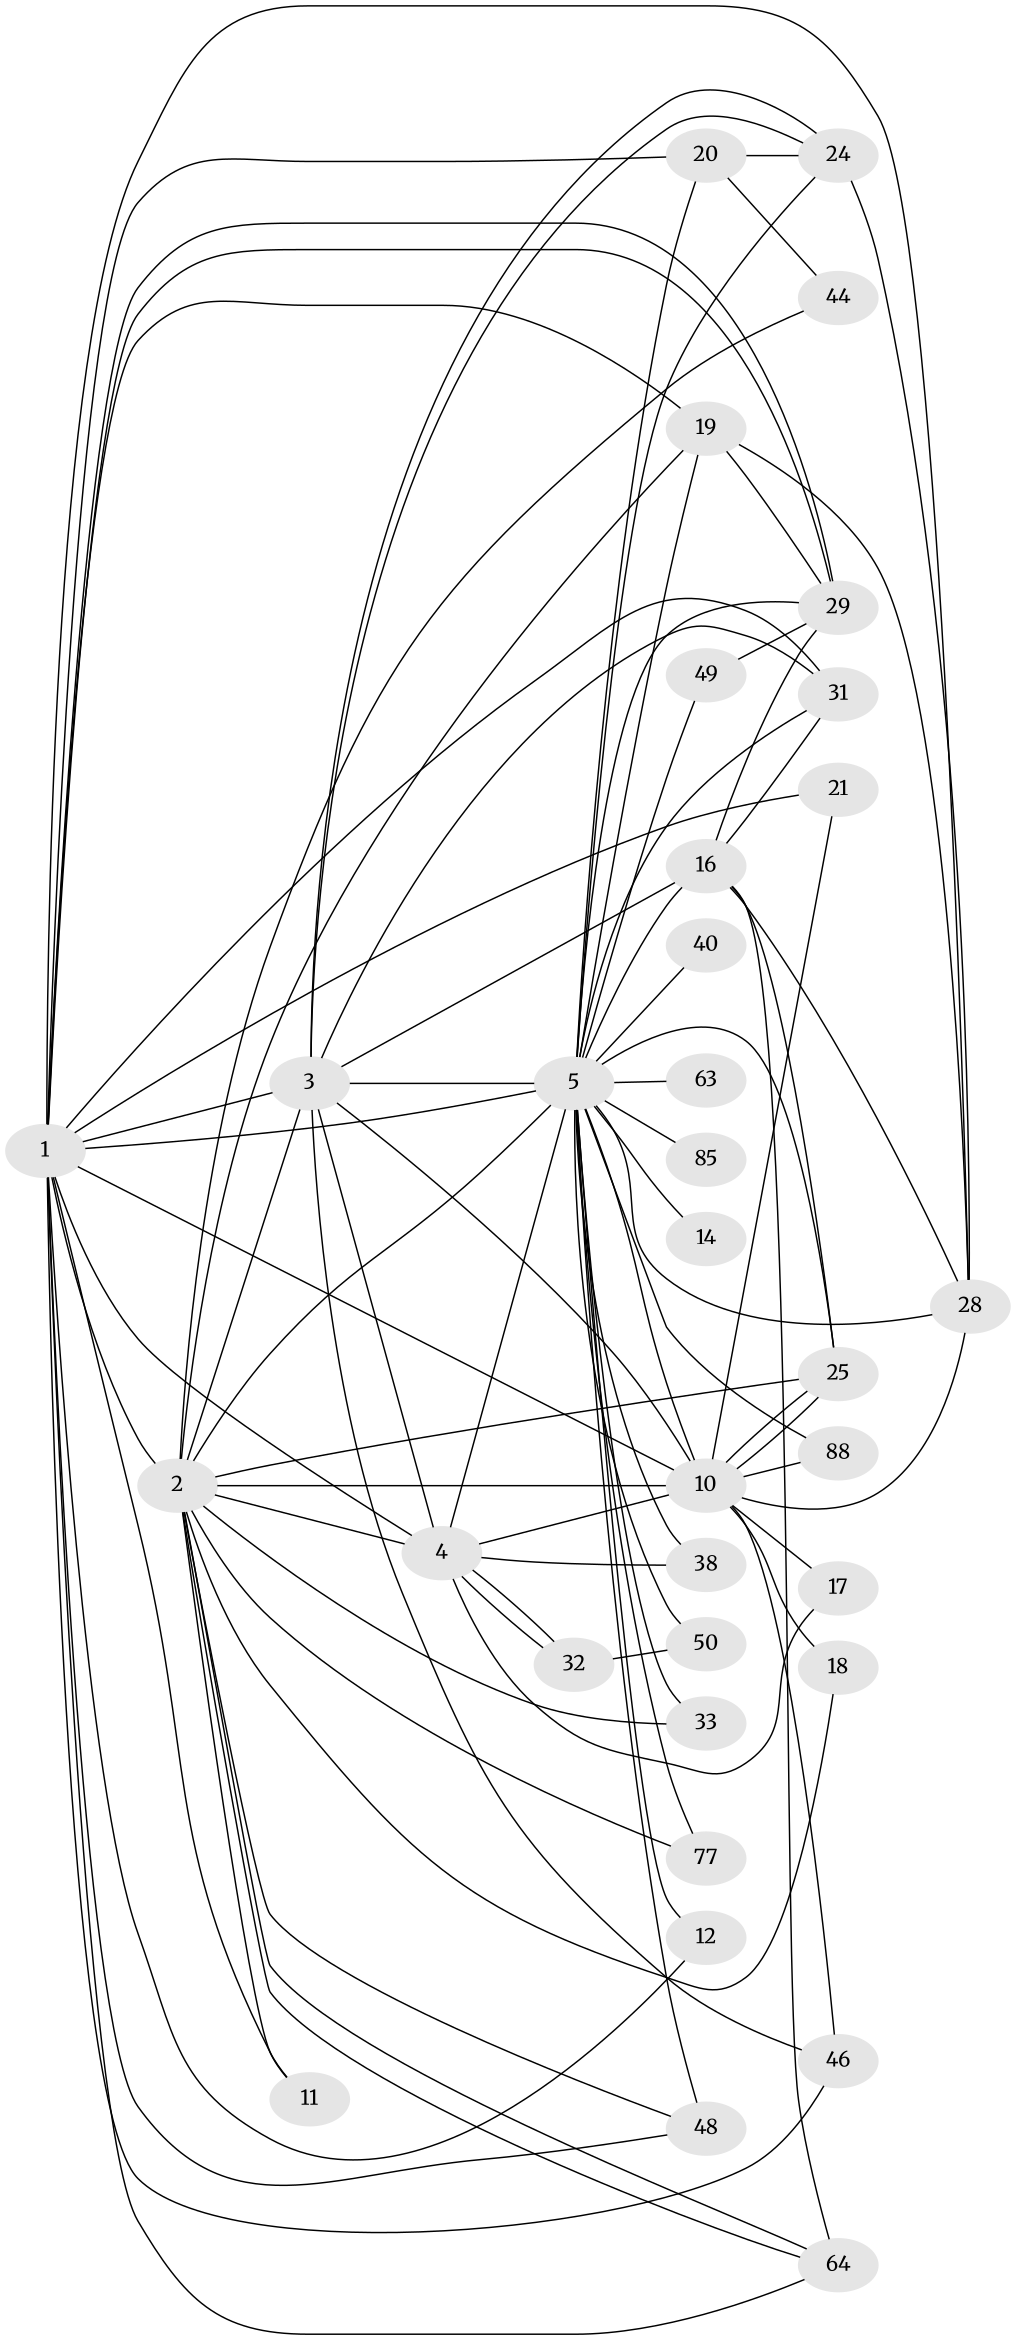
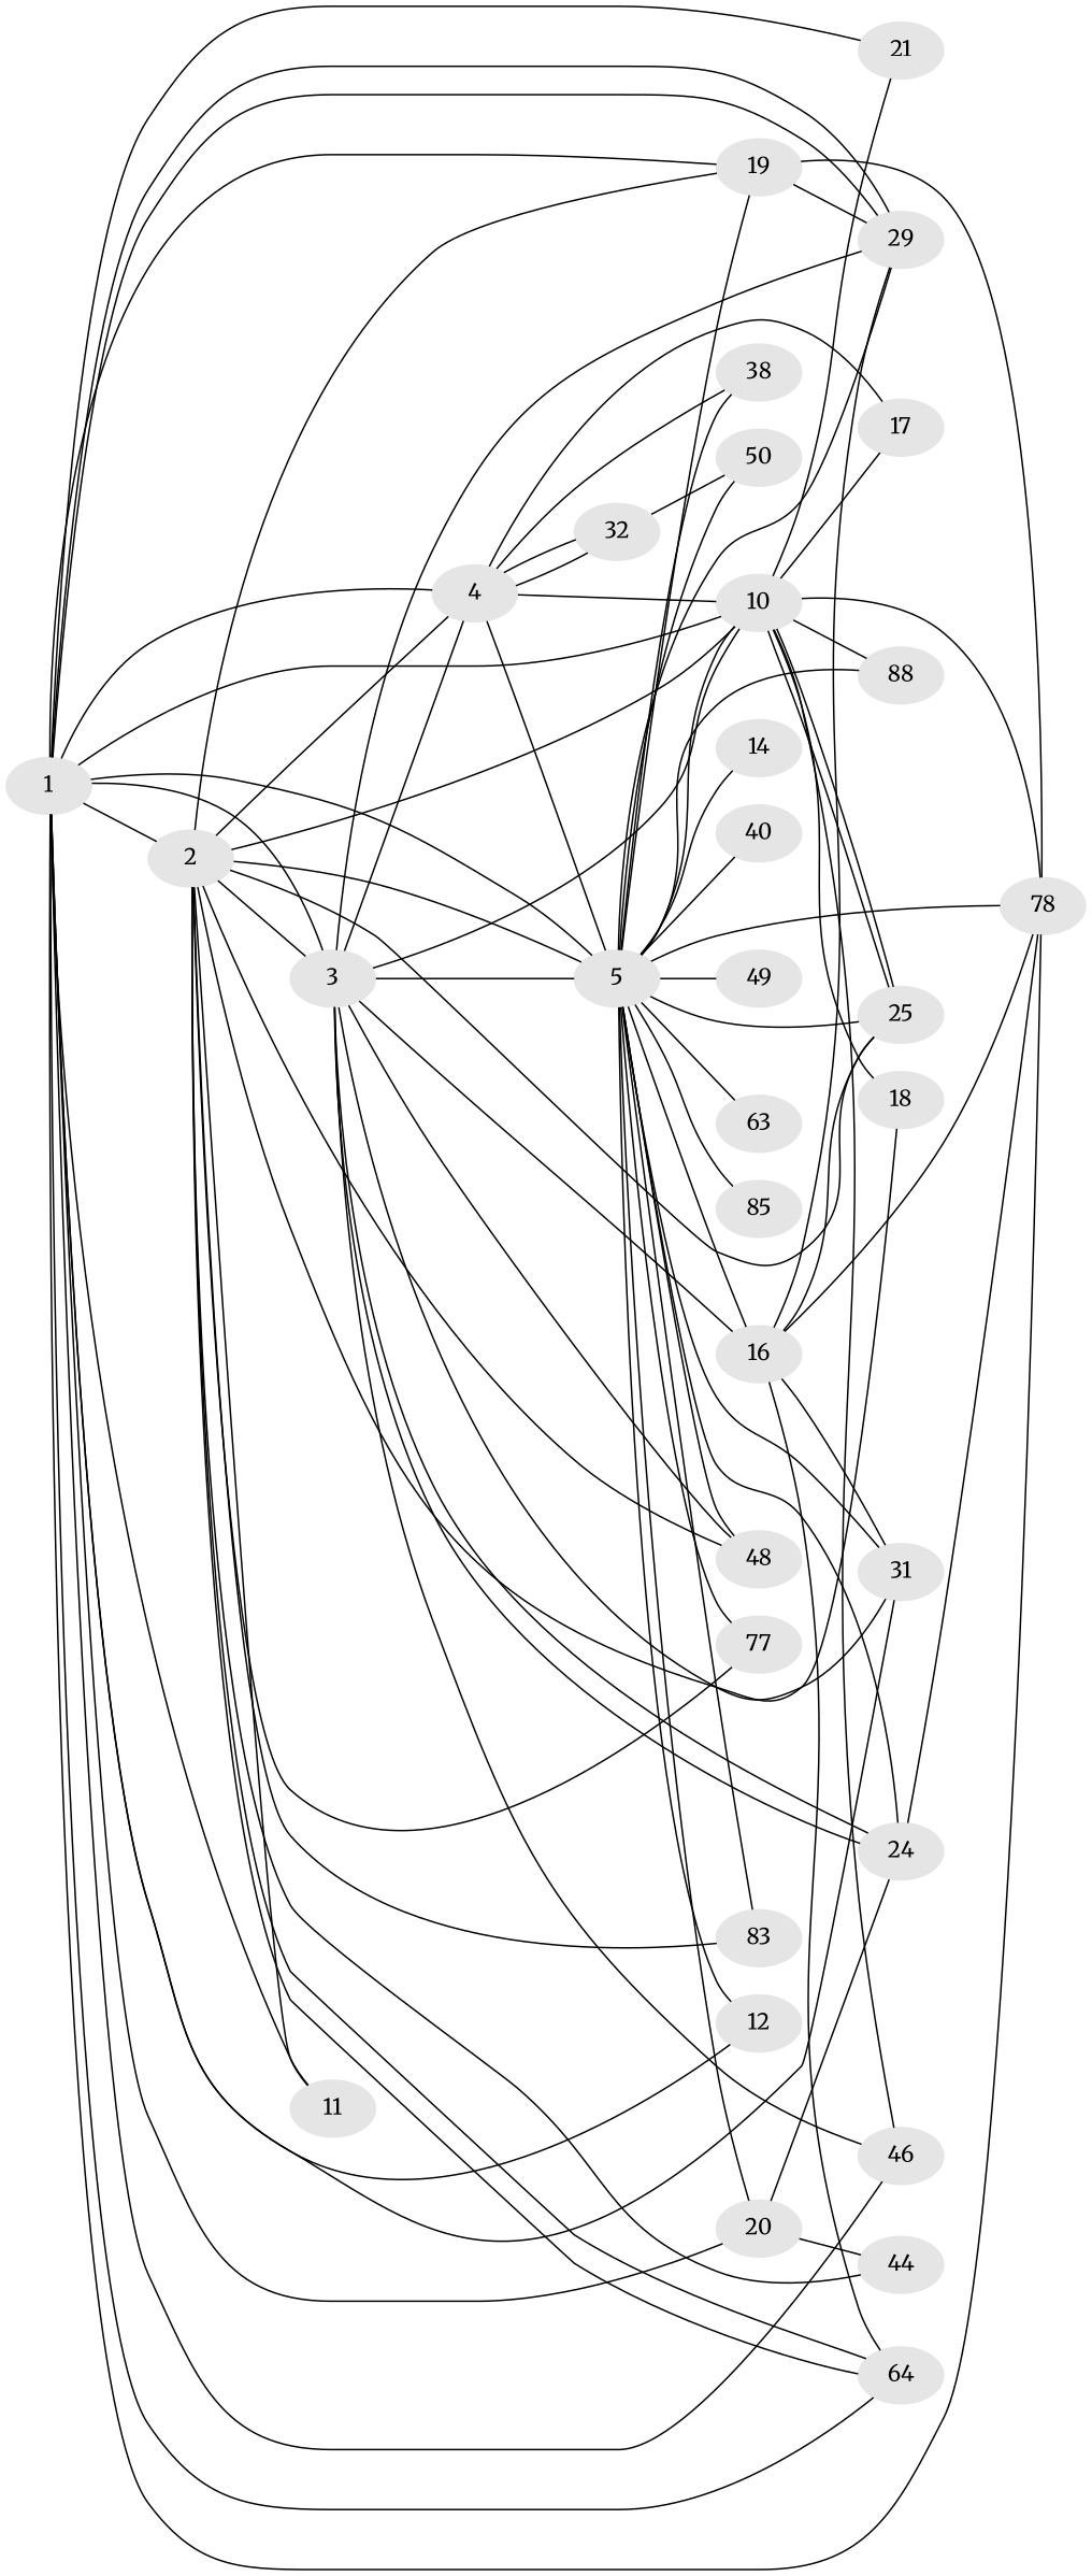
  graph {
    fontname=Merriweather
    rankdir=LR
    node [color=gray90 fontname=Merriweather style=filled]
    edge [fontname=Merriweather]
    1 [super="+69+65"]
    2 [super="+9"]
    3 [super="+34+13+41+70+26+47"]
    4 [super="+75"]
    5 [super="+99+23+57+66+93+6"]
    10 [super="+86+73+15+42"]
    11
    12
    19 [super="+58+82"]
    20 [super="+95+39"]
    21
-   28 [super="+78+121+37"]
+   28 [super="+78+121+37" label=78]
    29 [super="+54+80+51"]
    31 [super="+55"]
    46
    64 [super="+110+116+117"]
    18 [super="+89"]
    25 [super="+103+87+92"]
-   33
+   33 [label=83]
    44
    48 [super="+115"]
    77
    16 [super="+35"]
    24 [super="+27"]
    17
    32 [super="+71"]
    38
    50
    14
    40
    49 [super="+114+52+53"]
    63
    n33 [label=85]
    88
    1 -- 2 [weight=3]
    1 -- 3 [weight=3]
    1 -- 4
    1 -- 5 [weight=8]
    1 -- 10
    1 -- 11
    1 -- 12
    1 -- 19
    1 -- 20 [weight=4]
    1 -- 21
    1 -- 28
    1 -- 29
    1 -- 29
    1 -- 31
    1 -- 46
    1 -- 64 [weight=2]
    2 -- 3 [weight=4]
    2 -- 4 [weight=3]
    2 -- 5 [weight=9]
    2 -- 10 [weight=6]
    2 -- 11
    2 -- 19
    2 -- 64 [weight=2]
    2 -- 64
    2 -- 18
    2 -- 25
    2 -- 33
    2 -- 44
    2 -- 48
    2 -- 77
    3 -- 4
    3 -- 5 [weight=10]
    3 -- 10 [weight=7]
-   49 -- 29
+   3 -- 29
    3 -- 31
    3 -- 46
-   1 -- 48
+   3 -- 48
    3 -- 16
    3 -- 24
    3 -- 24
    4 -- 5 [weight=5]
    4 -- 10
    4 -- 17
    4 -- 32 [weight=2]
    4 -- 32
    4 -- 38
    5 -- 10 [weight=5]
    5 -- 12
    5 -- 19 [weight=3]
    5 -- 20 [weight=4]
    5 -- 28 [weight=3]
    5 -- 29 [weight=2]
    5 -- 31
    5 -- 25
    5 -- 33
    5 -- 48
    5 -- 77
    5 -- 16 [weight=3]
    5 -- 24 [weight=2]
    5 -- 38
    5 -- 50
    5 -- 14 [weight=3]
    5 -- 40
    5 -- 49 [weight=6]
    5 -- 63
    5 -- n33 [weight=2]
    5 -- 88
    10 -- 21
    10 -- 28 [weight=2]
    10 -- 46
    10 -- 18 [weight=2]
    10 -- 25
    10 -- 25
    10 -- 17
    10 -- 88
    19 -- 28
    19 -- 29
    20 -- 44
    20 -- 24 [weight=2]
    16 -- 28
    16 -- 29
    16 -- 31
    16 -- 64
    16 -- 25
    24 -- 28
    32 -- 50
  }
